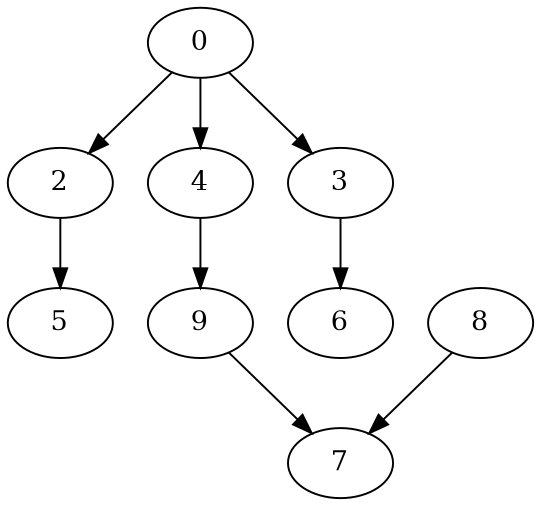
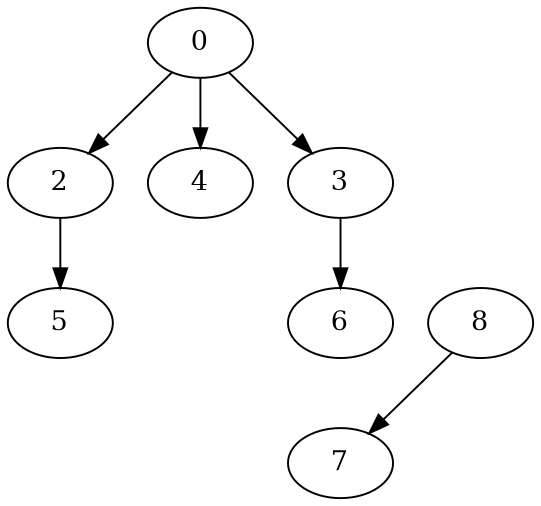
  digraph {
    "Duplicate states"=0
    GraphType=S_P
    "Max states in OPEN"=0
    Modes="120000ms; topo-ordered tasks, ; Pruning: task equivalence, fixed order ready list, ; F-value: ; Optimisation: best schedule length (SL) optimisation on equal, "
    NumberOfTasks=10
    "Pruned using list schedule length"=966
    "States removed from OPEN"=0
    TargetSystem="Homogeneous-2"
    "Time to schedule (ms)"=155
    "Total idle time"=13
    "Total schedule length"=43
    "Total sequential time"=66
    "Total states created"=3105
    node ["Finish time"=22 Processor=0 "Start time"=22 Weight=10]
    edge [Weight=4]
    0 ["Finish time"=10 "Start time"=0]
    2 [Processor=1 "Start time"=13 Weight=9]
    4 ["Finish time"=18 "Start time"=16 Weight=2]
    3 ["Finish time"=16 "Start time"=10 Weight=6]
    5 ["Finish time"=40 Processor=1 "Start time"=30]
-   9 ["Start time"=18 Weight=4]
    6 ["Finish time"=30 Processor=1 Weight=8]
    8 ["Finish time"=29 Weight=7]
    7 ["Finish time"=36 "Start time"=29 Weight=7]
    0 -> 2 [Weight=3]
    0 -> 4 [Weight=2]
    0 -> 3 [Weight=9]
    2 -> 5 [Weight=10]
-   4 -> 9
    3 -> 6 [Weight=5]
-   9 -> 7 [Weight=5]
    8 -> 7
  }
